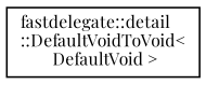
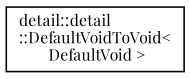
  digraph {
    rankdir=LR
    fontname="Playfair Display"
-   n1 [color=black fillcolor=white fontname="Playfair Display" fontsize=10 height=0.2 label="fastdelegate::detail\l::DefaultVoidToVoid\<\l DefaultVoid \>" shape=record style=filled width=0.4]
+   n1 [color=black fillcolor=white fontname="Playfair Display" fontsize=10 height=0.2 label="detail::detail\l::DefaultVoidToVoid\<\l DefaultVoid \>" shape=record style=filled width=0.4]
  }
